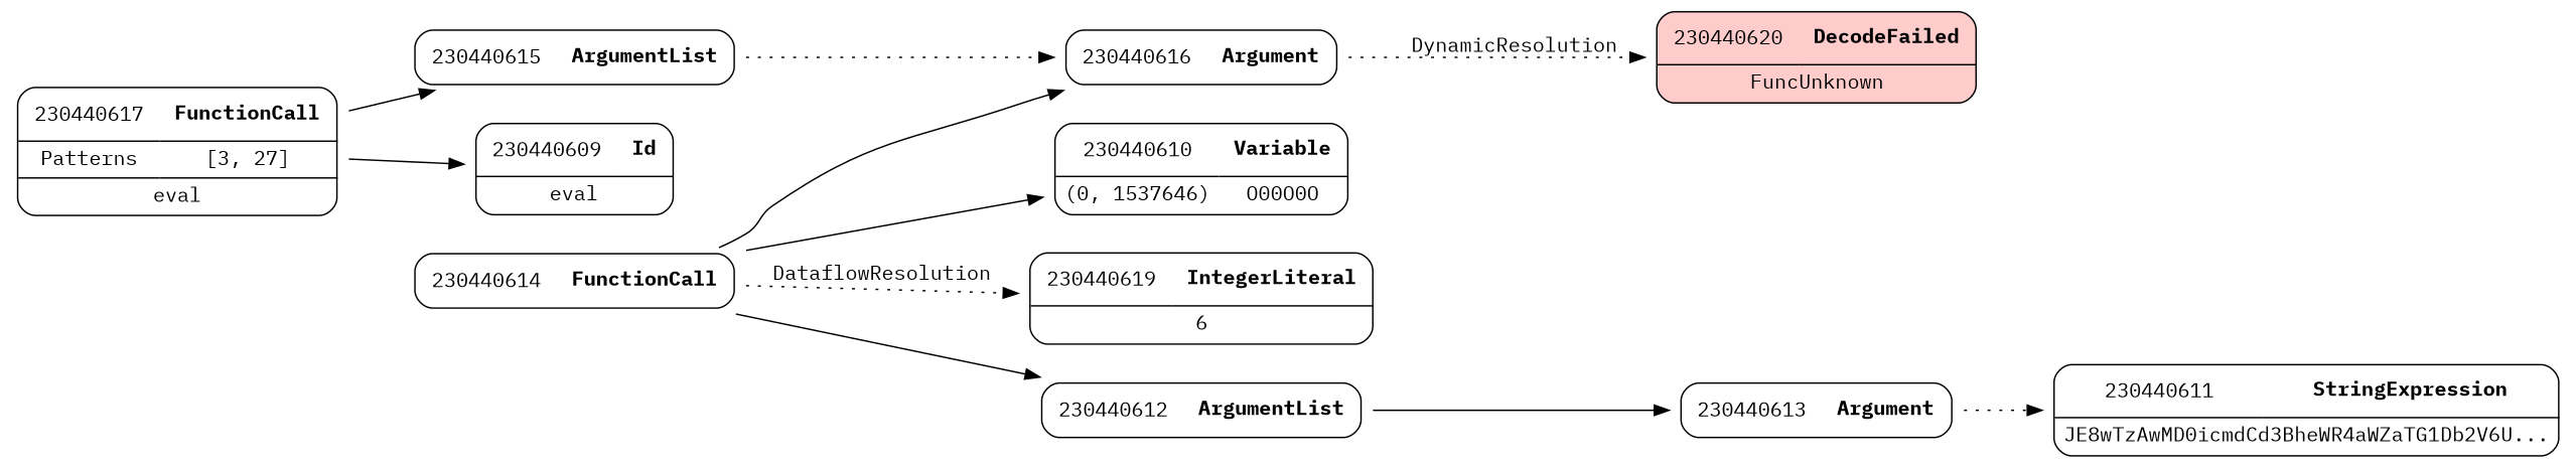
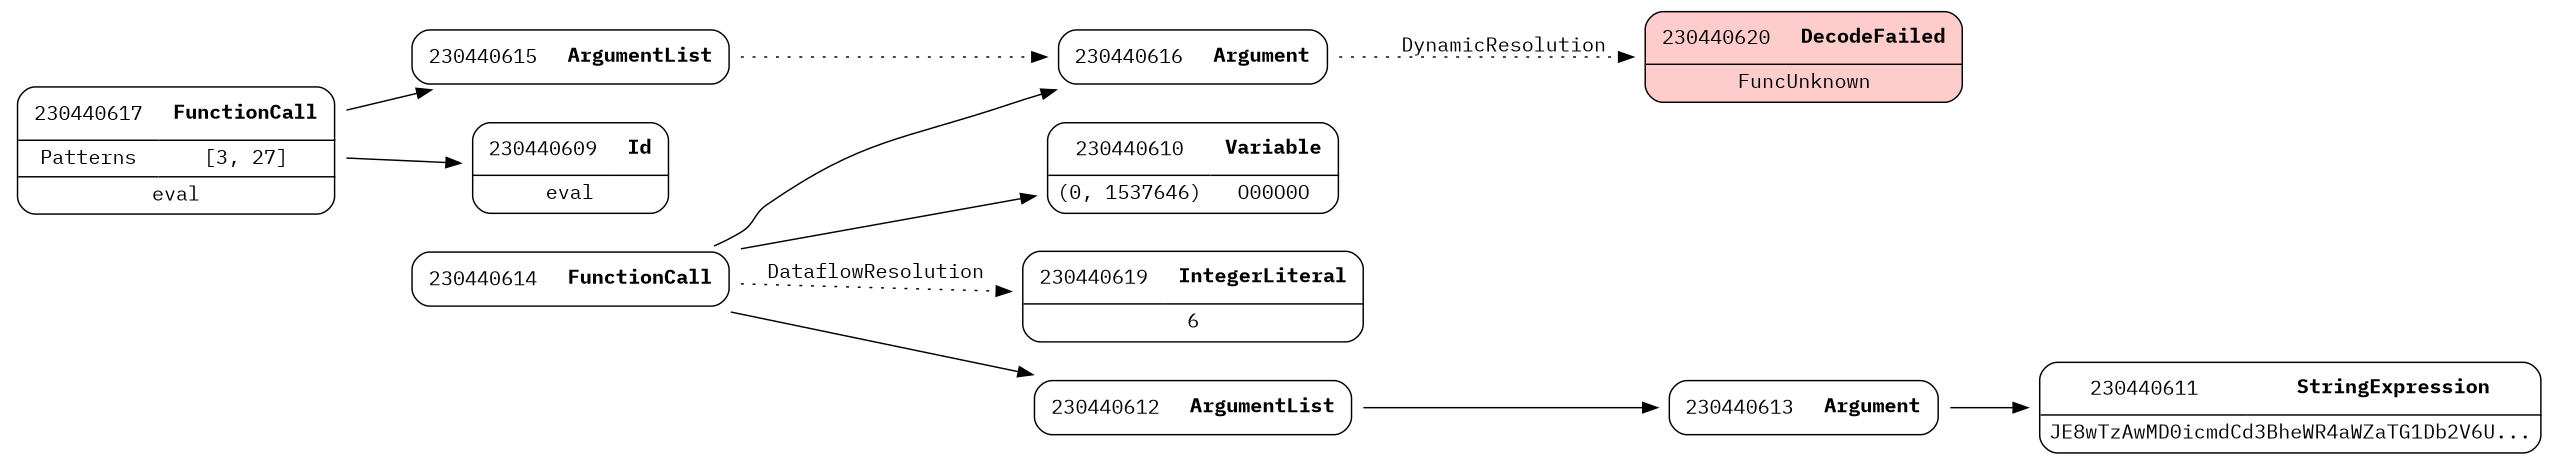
  digraph {
    fontname="IBM Plex Mono"
    rankdir=LR
    node [fontname="IBM Plex Mono" shape=none]
    edge [fontname="IBM Plex Mono" weight=2]
    n1 [label=<<TABLE border='1' cellspacing='0' cellpadding='10' style='rounded' bgcolor='#FFCCCC' ><TR><TD border='0'>230440620</TD><TD border='0'><B>DecodeFailed</B></TD></TR><HR/><TR><TD border='0' cellpadding='5' colspan='2'>FuncUnknown</TD></TR></TABLE>>]
    n2 [label=<<TABLE border='1' cellspacing='0' cellpadding='10' style='rounded' ><TR><TD border='0'>230440616</TD><TD border='0'><B>Argument</B></TD></TR></TABLE>>]
    n3 [label=<<TABLE border='1' cellspacing='0' cellpadding='10' style='rounded' ><TR><TD border='0'>230440614</TD><TD border='0'><B>FunctionCall</B></TD></TR></TABLE>>]
    n4 [label=<<TABLE border='1' cellspacing='0' cellpadding='10' style='rounded' ><TR><TD border='0'>230440619</TD><TD border='0'><B>IntegerLiteral</B></TD></TR><HR/><TR><TD border='0' cellpadding='5' colspan='2'>6</TD></TR></TABLE>>]
    n5 [label=<<TABLE border='1' cellspacing='0' cellpadding='10' style='rounded' ><TR><TD border='0'>230440612</TD><TD border='0'><B>ArgumentList</B></TD></TR></TABLE>>]
    n6 [label=<<TABLE border='1' cellspacing='0' cellpadding='10' style='rounded' ><TR><TD border='0'>230440610</TD><TD border='0'><B>Variable</B></TD></TR><HR/><TR><TD border='0' cellpadding='5'>(0, 1537646)</TD><TD border='0' cellpadding='5'>O00O0O</TD></TR></TABLE>>]
    n7 [label=<<TABLE border='1' cellspacing='0' cellpadding='10' style='rounded' ><TR><TD border='0'>230440613</TD><TD border='0'><B>Argument</B></TD></TR></TABLE>>]
    n8 [label=<<TABLE border='1' cellspacing='0' cellpadding='10' style='rounded' ><TR><TD border='0'>230440617</TD><TD border='0'><B>FunctionCall</B></TD></TR><HR/><TR><TD border='0' cellpadding='5'>Patterns</TD><TD border='0' cellpadding='5'>[3, 27]</TD></TR><HR/><TR><TD border='0' cellpadding='5' colspan='2'>eval</TD></TR></TABLE>>]
    n9 [label=<<TABLE border='1' cellspacing='0' cellpadding='10' style='rounded' ><TR><TD border='0'>230440609</TD><TD border='0'><B>Id</B></TD></TR><HR/><TR><TD border='0' cellpadding='5' colspan='2'>eval</TD></TR></TABLE>>]
    n10 [label=<<TABLE border='1' cellspacing='0' cellpadding='10' style='rounded' ><TR><TD border='0'>230440615</TD><TD border='0'><B>ArgumentList</B></TD></TR></TABLE>>]
    n11 [label=<<TABLE border='1' cellspacing='0' cellpadding='10' style='rounded' ><TR><TD border='0'>230440611</TD><TD border='0'><B>StringExpression</B></TD></TR><HR/><TR><TD border='0' cellpadding='5' colspan='2'>JE8wTzAwMD0icmdCd3BheWR4aWZaTG1Db2V6U...</TD></TR></TABLE>>]
    n2 -> n1 [label=DynamicResolution style=dotted weight=""]
    n3 -> n2
    n3 -> n4 [label=DataflowResolution style=dotted weight=""]
    n3 -> n5
    n3 -> n6
    n5 -> n7
-   n7 -> n11 [style=dotted]
+   n7 -> n11
    n8 -> n9
    n8 -> n10
    n10 -> n2 [style=dotted]
  }
